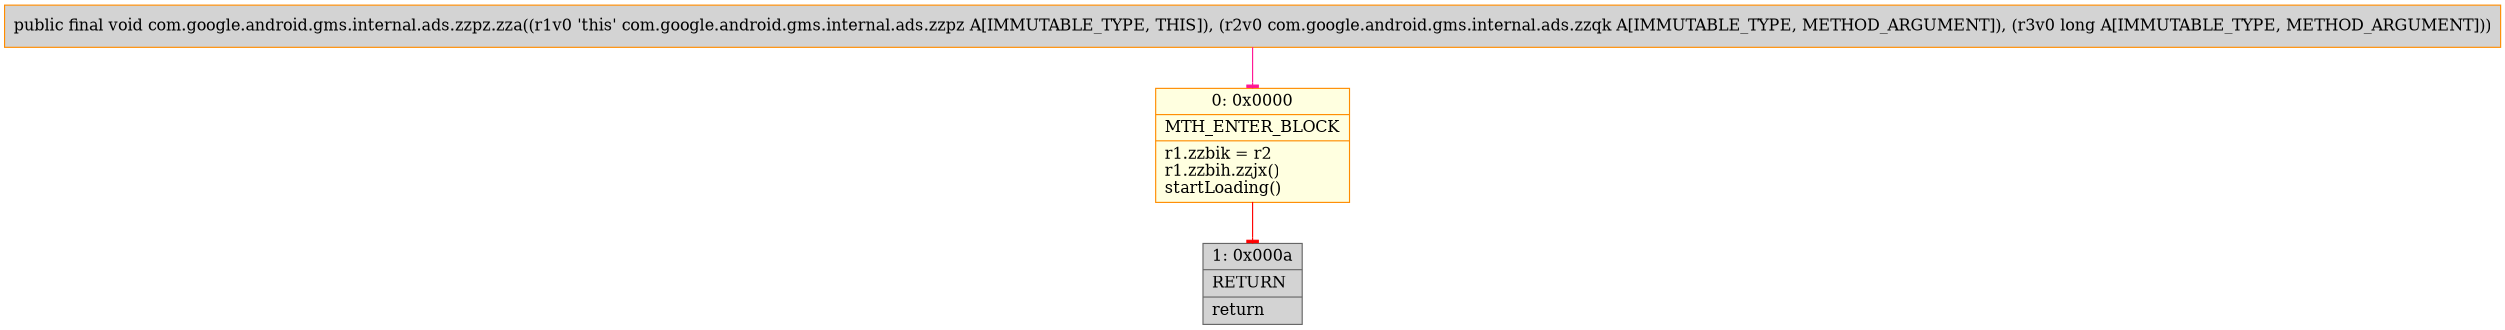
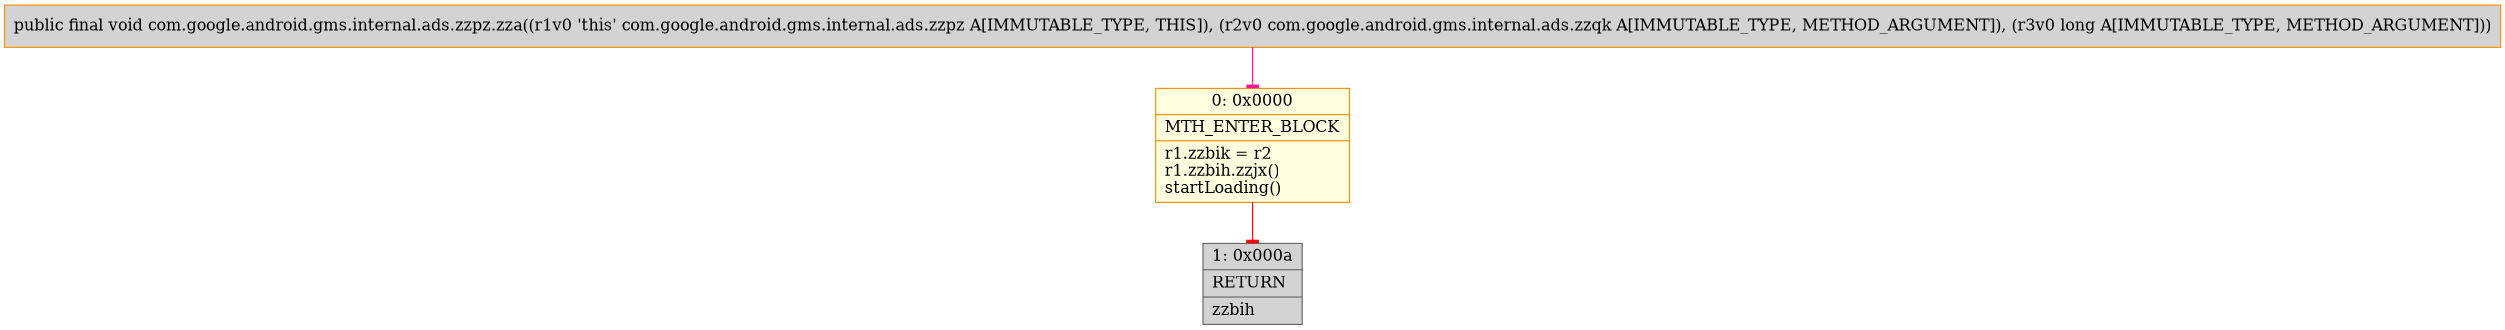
  digraph {
    node [shape=record style=filled fillcolor=lightgrey color=darkorange]
    edge [arrowhead=tee]
    n1 [label="{0\:\ 0x0000|MTH_ENTER_BLOCK\l|r1.zzbik = r2\lr1.zzbih.zzjx()\lstartLoading()\l}" fillcolor=lightyellow]
-   n2 [label="{1\:\ 0x000a|RETURN\l|return\l}" color=gray40]
+   n2 [label="{1\:\ 0x000a|RETURN\l|zzbih\l}" color=gray40]
    n3 [label="{public final void com.google.android.gms.internal.ads.zzpz.zza((r1v0 'this' com.google.android.gms.internal.ads.zzpz A[IMMUTABLE_TYPE, THIS]), (r2v0 com.google.android.gms.internal.ads.zzqk A[IMMUTABLE_TYPE, METHOD_ARGUMENT]), (r3v0 long A[IMMUTABLE_TYPE, METHOD_ARGUMENT])) }"]
    n1 -> n2 [color=red]
    n3 -> n1 [color=deeppink]
  }
